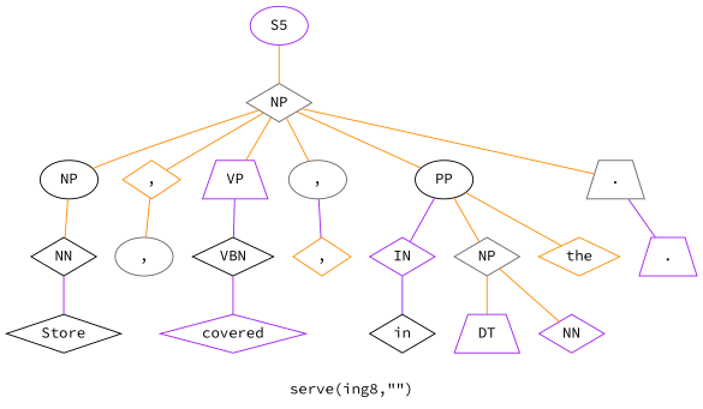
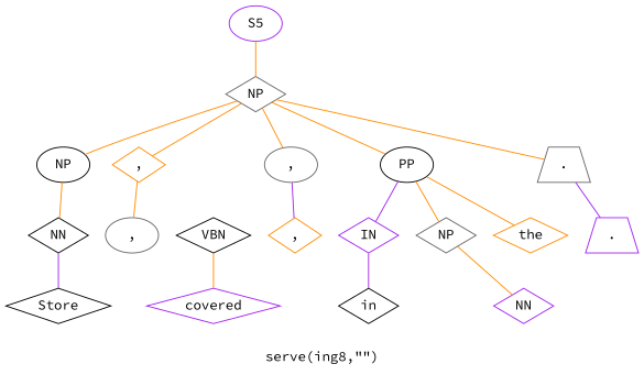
  graph {
    fontname="Source Code Pro"
    label="serve(ing8,\"\")"
    node [color=purple fontname="Source Code Pro" shape=diamond]
    edge [color=darkorange fontname="Source Code Pro"]
    n1 [label=S5 shape=ellipse]
    n2 [color=gray40 label=NP]
    n3 [color=black label=NP shape=ellipse]
    n4 [color=darkorange label=","]
-   n5 [label=VP shape=trapezium]
    n6 [color=gray40 label="," shape=ellipse]
    n7 [color=black label=PP shape=ellipse]
    n8 [color=gray40 label="." shape=trapezium]
    n9 [color=black label=NN]
    n10 [color=gray40 label="," shape=ellipse]
    n11 [color=black label=VBN]
    n12 [color=darkorange label=","]
    n13 [label=IN]
    n14 [color=gray40 label=NP]
    n15 [color=darkorange label=the]
    n16 [label="." shape=trapezium]
    n17 [color=black label=Store]
    n18 [label=covered]
    n19 [color=black label=in]
-   n20 [label=DT shape=trapezium]
    n21 [label=NN]
    n1 -- n2
    n2 -- n3
    n2 -- n4
-   n2 -- n5
    n2 -- n6
    n2 -- n7
    n2 -- n8
    n3 -- n9
    n4 -- n10
-   n5 -- n11 [color=purple]
    n6 -- n12 [color=purple]
    n7 -- n13 [color=purple]
    n7 -- n14
    n7 -- n15
    n8 -- n16 [color=purple]
    n9 -- n17 [color=purple]
-   n11 -- n18 [color=purple]
+   n11 -- n18
    n13 -- n19 [color=purple]
-   n14 -- n20
    n14 -- n21
  }
